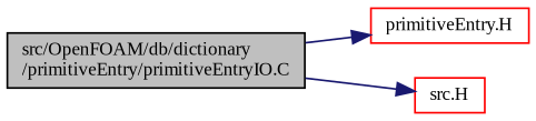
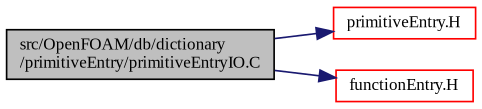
  digraph {
    rankdir=LR
    fontname="Liberation Serif"
    node [color=red fontname="Liberation Serif" fontsize=10 shape=record]
    edge [color=midnightblue fontname="Liberation Serif" fontsize=10 labelfontname=Helvetica labelfontsize=10 style=solid]
    n1 [color=black fillcolor=grey75 fontcolor=black height=0.2 label="src/OpenFOAM/db/dictionary\l/primitiveEntry/primitiveEntryIO.C" style=filled width=0.4]
    n2 [height=0.2 label="primitiveEntry.H" width=0.4]
-   n3 [height=0.2 label="src.H" width=0.4]
+   n3 [height=0.2 label="functionEntry.H" width=0.4]
    n1 -> n2
    n1 -> n3
  }
